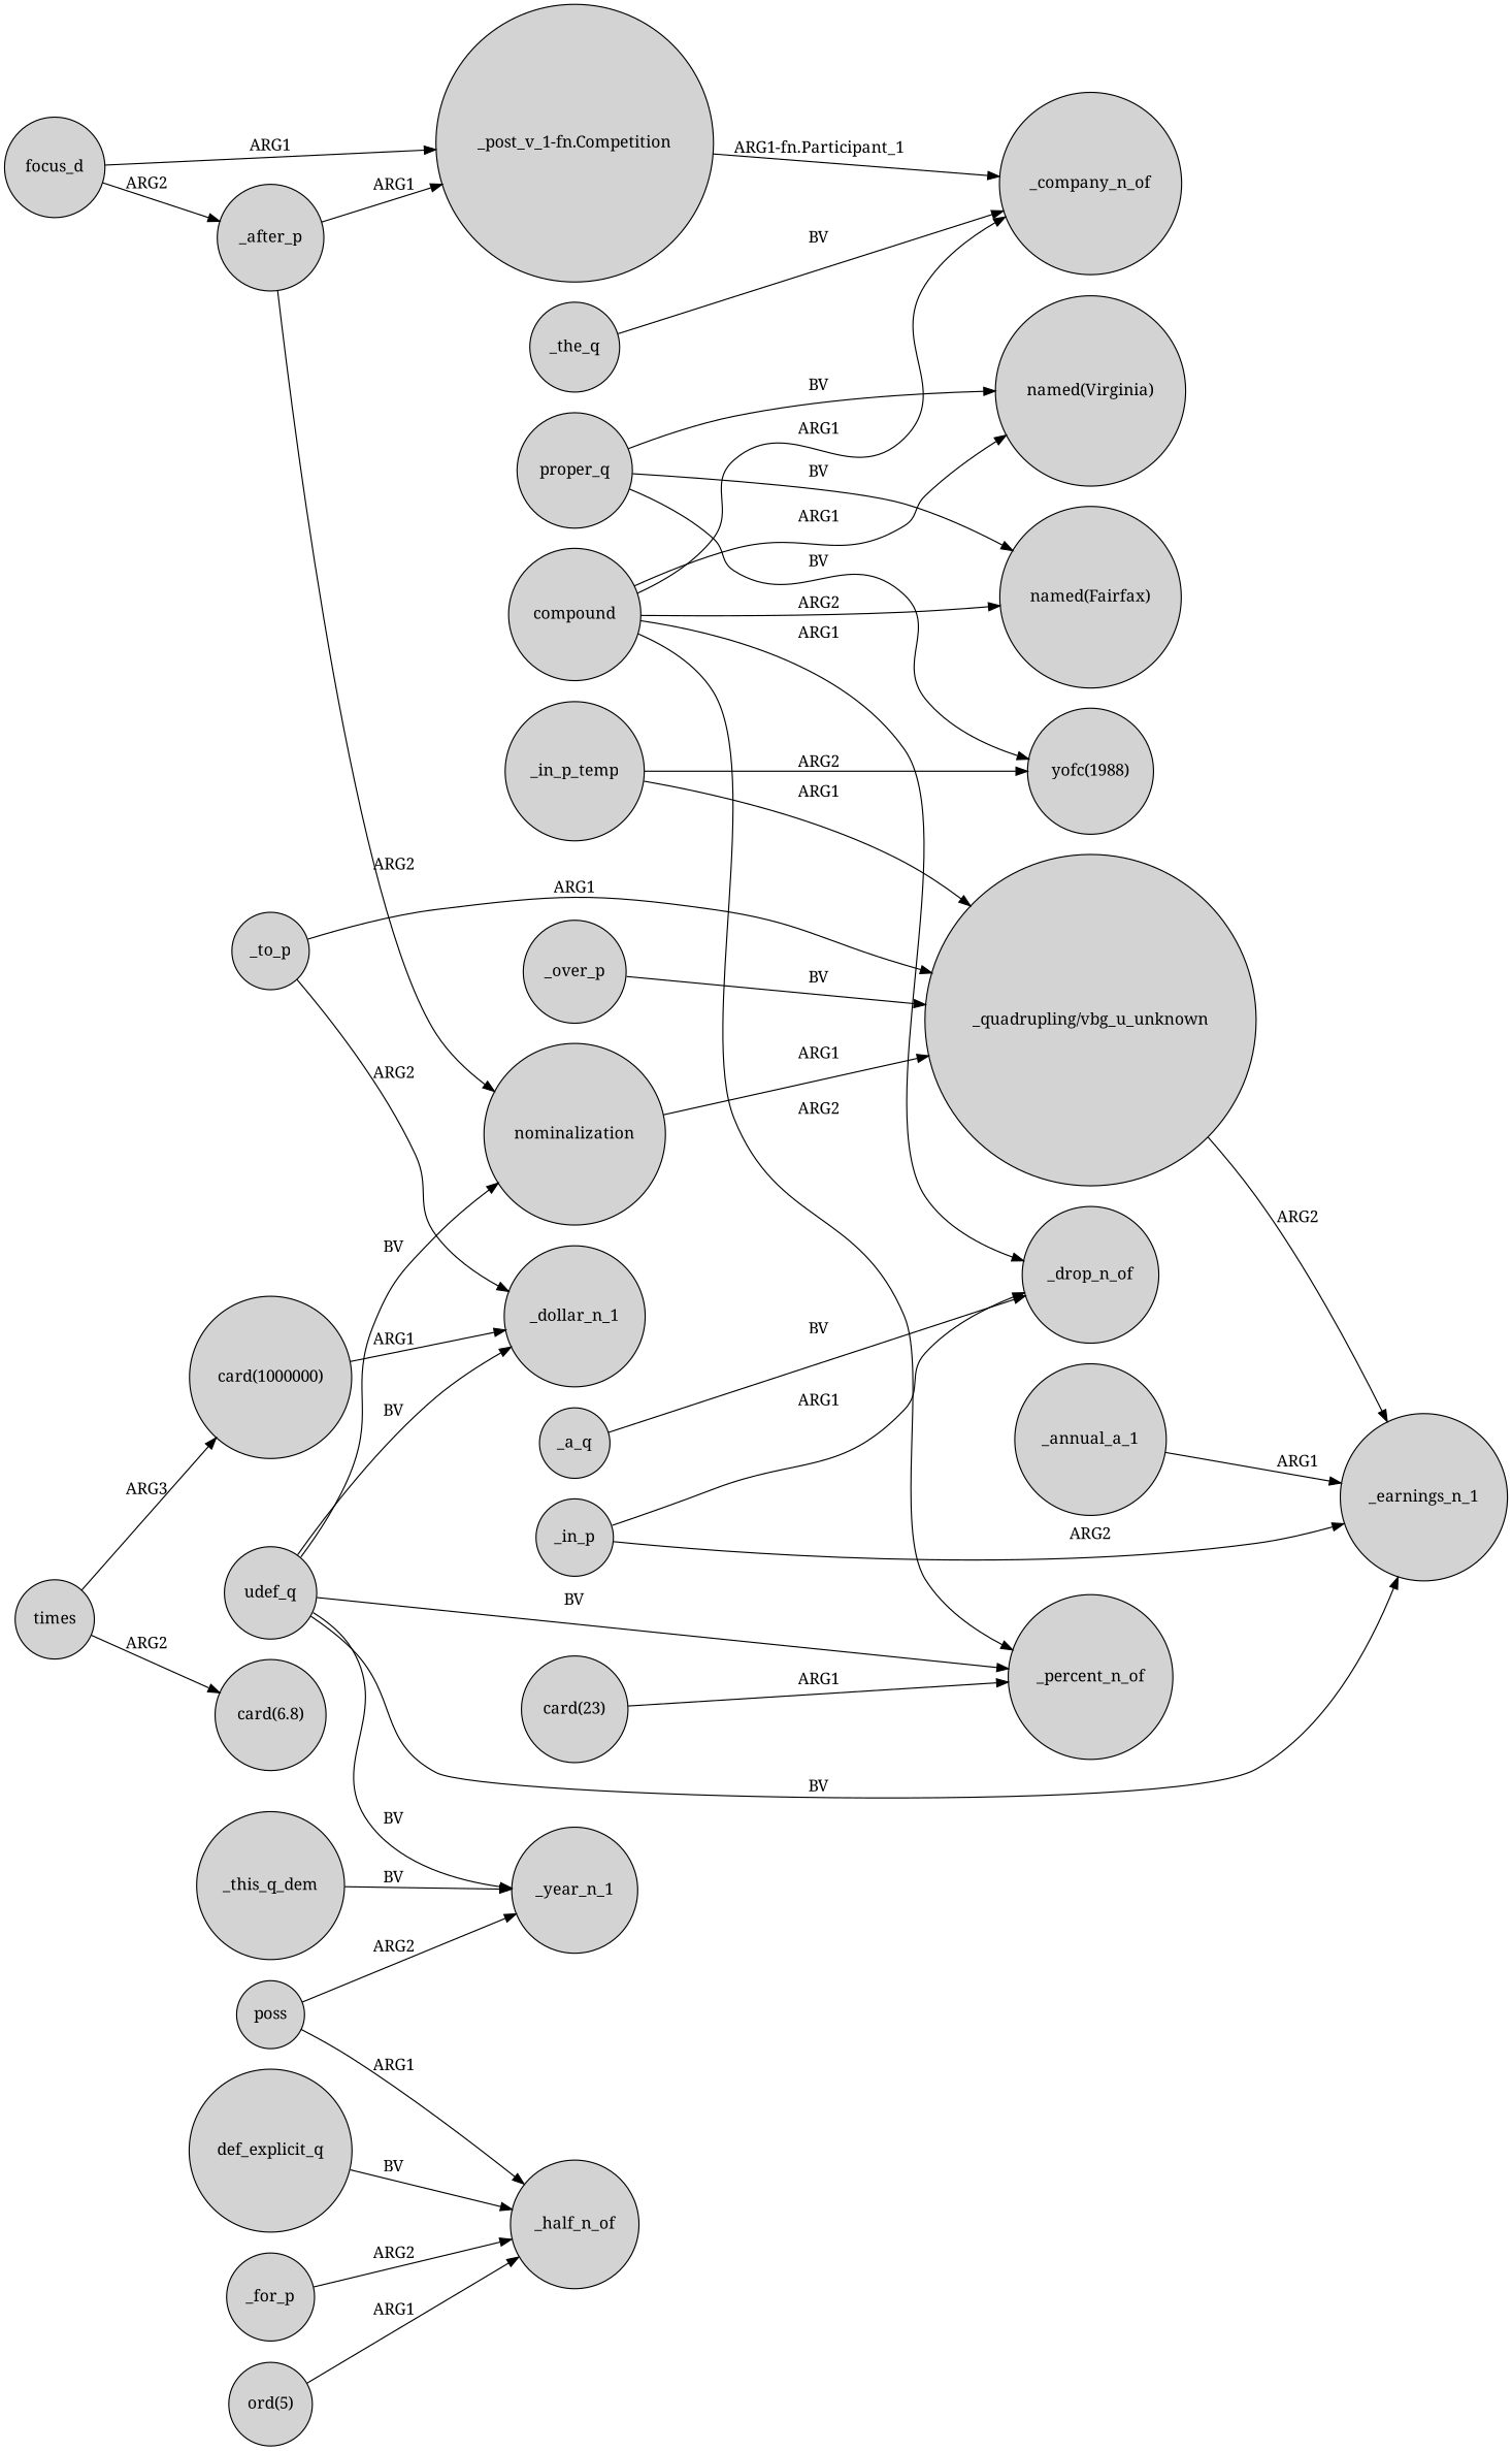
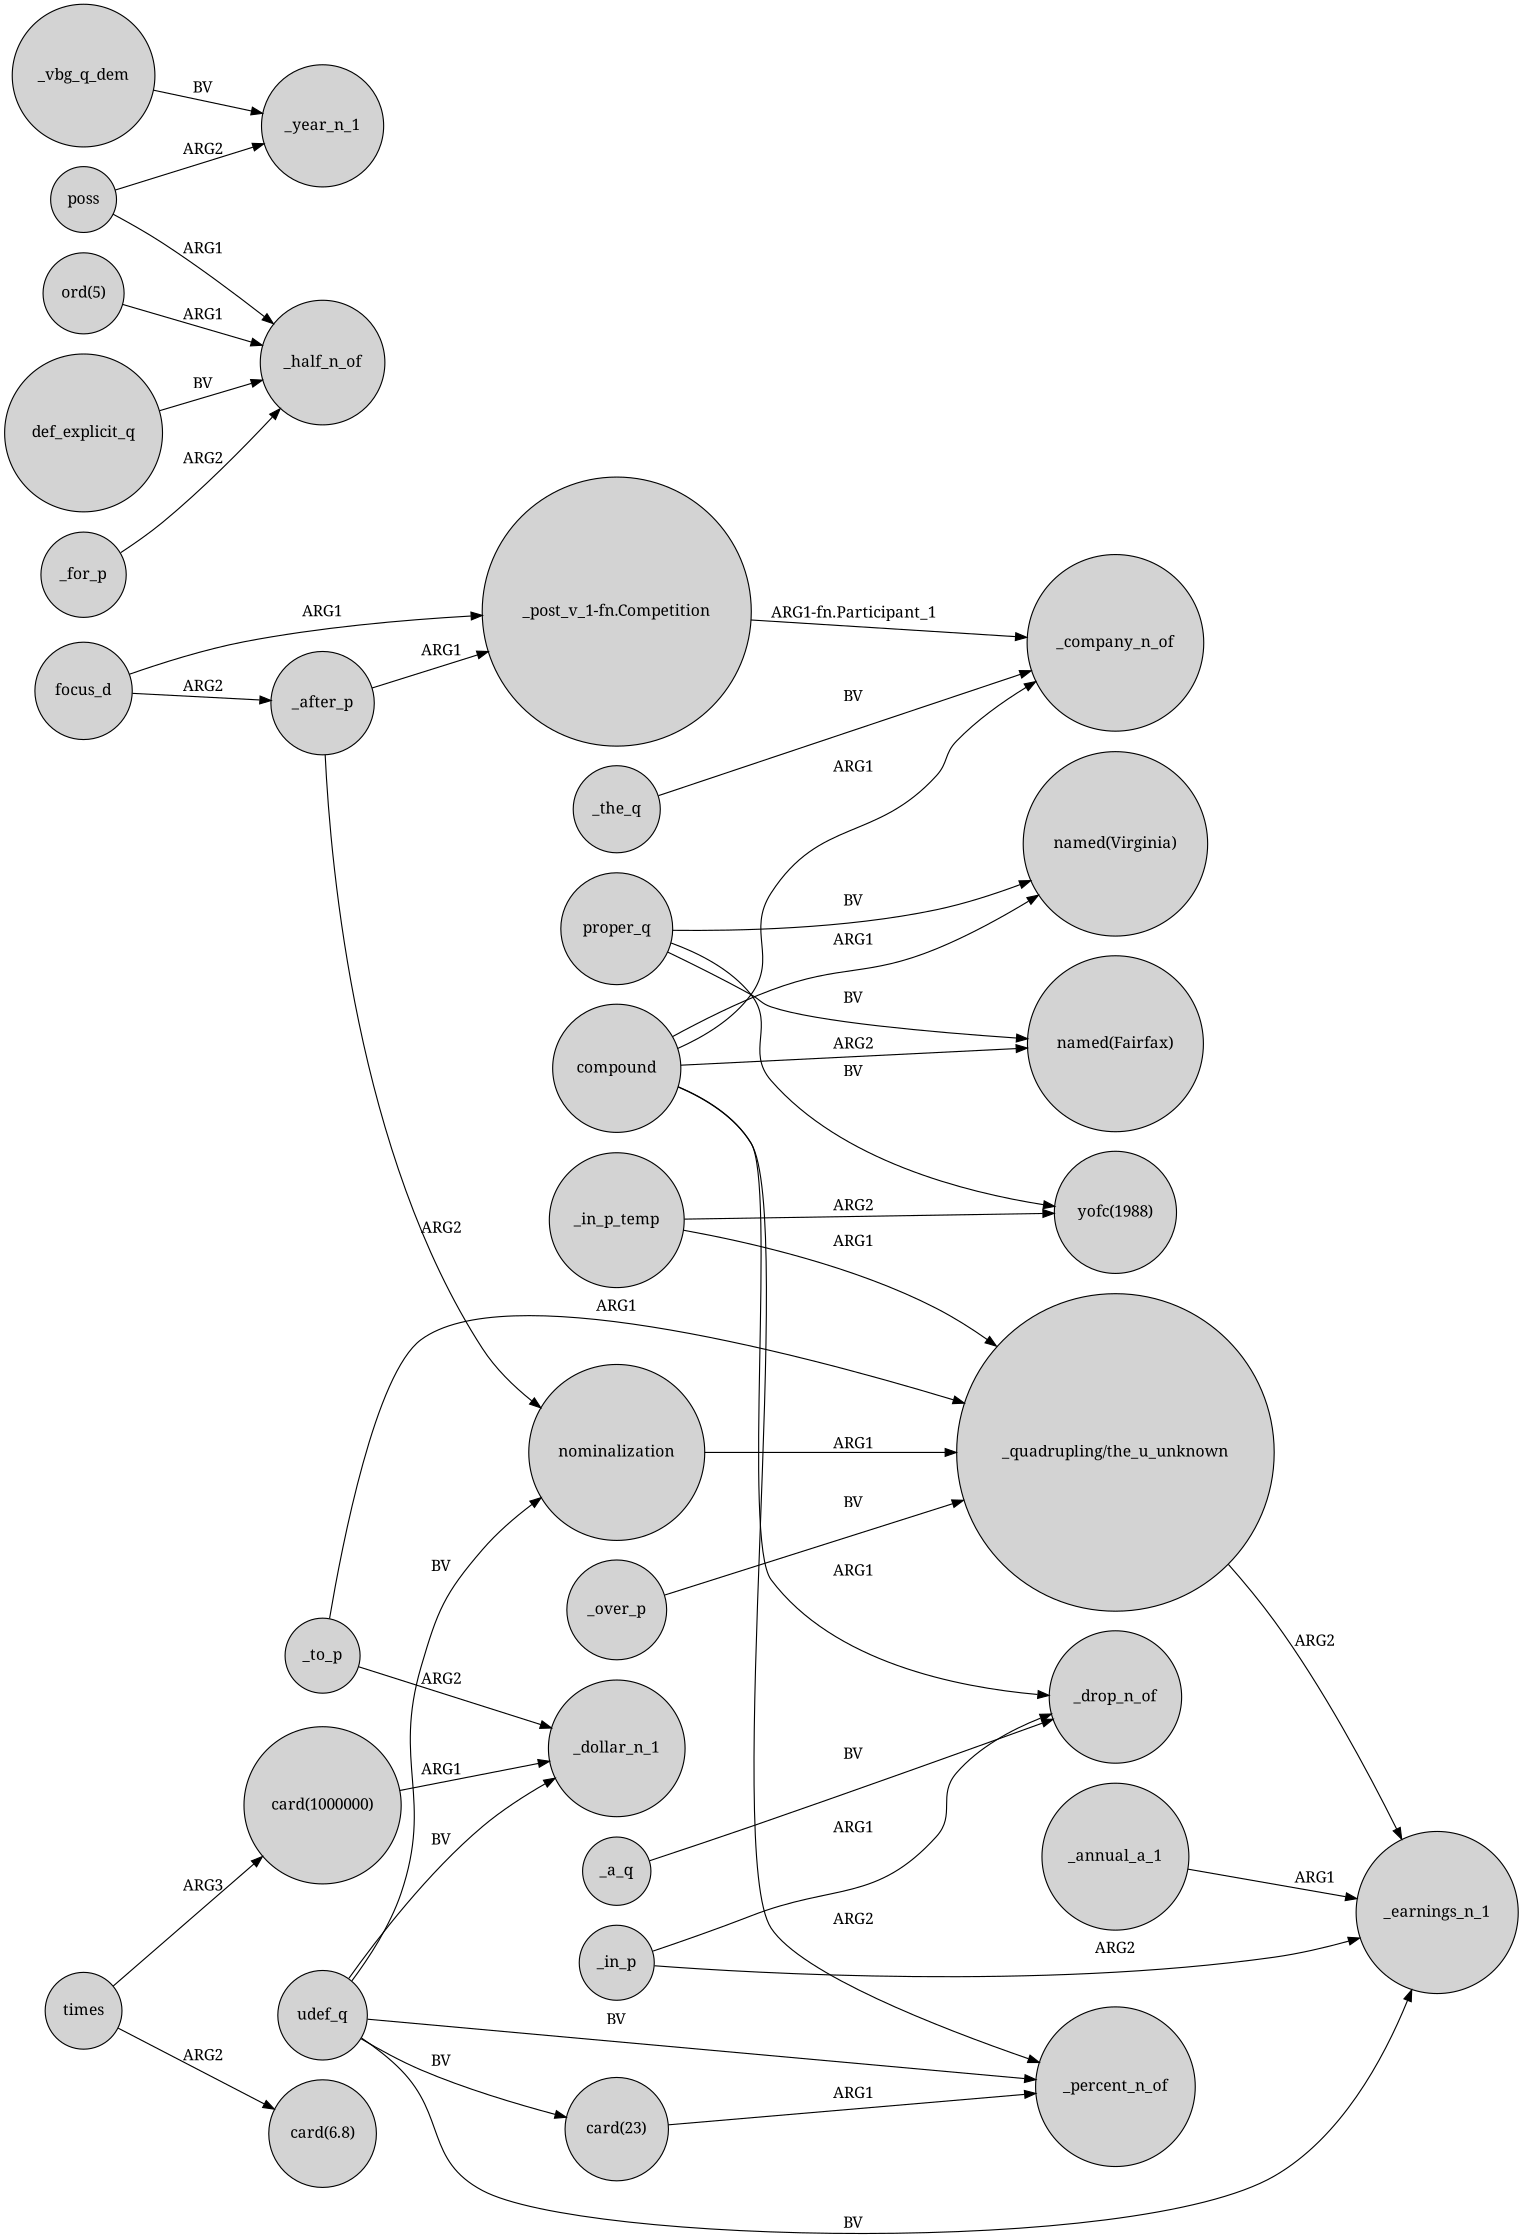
  digraph {
    fontname="Noto Serif"
    rankdir=LR
    node [fontname="Noto Serif" shape=circle style=filled]
    edge [fontname="Noto Serif"]
    "_post_v_1-fn.Competition"
    _company_n_of
    times
    "card(6.8)"
    "card(1000000)"
    _dollar_n_1
    _in_p_temp
-   "_quadrupling/vbg_u_unknown"
+   "_quadrupling/vbg_u_unknown" [label="_quadrupling/the_u_unknown"]
    "yofc(1988)"
    _earnings_n_1
    _after_p
    nominalization
    _over_p
    proper_q
    "named(Virginia)"
    "named(Fairfax)"
    udef_q
    _year_n_1
    _percent_n_of
    poss
    _half_n_of
    compound
    _drop_n_of
    _to_p
    "card(23)"
    def_explicit_q
    _in_p
    _for_p
    focus_d
    n30 [label="ord(5)"]
    _a_q
-   _this_q_dem
+   _this_q_dem [label=_vbg_q_dem]
    _annual_a_1
    _the_q
    "_post_v_1-fn.Competition" -> _company_n_of [label="ARG1-fn.Participant_1"]
    times -> "card(6.8)" [label=ARG2]
    times -> "card(1000000)" [label=ARG3]
    "card(1000000)" -> _dollar_n_1 [label=ARG1]
    _in_p_temp -> "_quadrupling/vbg_u_unknown" [label=ARG1]
    _in_p_temp -> "yofc(1988)" [label=ARG2]
    "_quadrupling/vbg_u_unknown" -> _earnings_n_1 [label=ARG2]
    _after_p -> "_post_v_1-fn.Competition" [label=ARG1]
    _after_p -> nominalization [label=ARG2]
    nominalization -> "_quadrupling/vbg_u_unknown" [label=ARG1]
    _over_p -> "_quadrupling/vbg_u_unknown" [label=BV]
    proper_q -> "yofc(1988)" [label=BV]
    proper_q -> "named(Virginia)" [label=BV]
    proper_q -> "named(Fairfax)" [label=BV]
    udef_q -> _dollar_n_1 [label=BV]
    udef_q -> _earnings_n_1 [label=BV]
    udef_q -> nominalization [label=BV]
-   udef_q -> _year_n_1 [label=BV]
+   udef_q -> "card(23)" [label=BV]
    udef_q -> _percent_n_of [label=BV]
    poss -> _year_n_1 [label=ARG2]
    poss -> _half_n_of [label=ARG1]
    compound -> _company_n_of [label=ARG1]
    compound -> "named(Virginia)" [label=ARG1]
    compound -> "named(Fairfax)" [label=ARG2]
    compound -> _percent_n_of [label=ARG2]
    compound -> _drop_n_of [label=ARG1]
    _to_p -> _dollar_n_1 [label=ARG2]
    _to_p -> "_quadrupling/vbg_u_unknown" [label=ARG1]
    "card(23)" -> _percent_n_of [label=ARG1]
    def_explicit_q -> _half_n_of [label=BV]
    _in_p -> _earnings_n_1 [label=ARG2]
    _in_p -> _drop_n_of [label=ARG1]
    _for_p -> _half_n_of [label=ARG2]
    focus_d -> "_post_v_1-fn.Competition" [label=ARG1]
    focus_d -> _after_p [label=ARG2]
    n30 -> _half_n_of [label=ARG1]
    _a_q -> _drop_n_of [label=BV]
    _this_q_dem -> _year_n_1 [label=BV]
    _annual_a_1 -> _earnings_n_1 [label=ARG1]
    _the_q -> _company_n_of [label=BV]
  }
